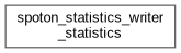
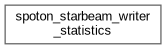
  digraph {
    rankdir=LR
    fontname="Liberation Sans"
-   n1 [color=grey40 fillcolor=white fontname="Liberation Sans" fontsize=10 height=0.2 label="spoton_statistics_writer\l_statistics" shape=box style=filled width=0.4]
+   n1 [color=grey40 fillcolor=white fontname="Liberation Sans" fontsize=10 height=0.2 label="spoton_starbeam_writer\l_statistics" shape=box style=filled width=0.4]
  }
